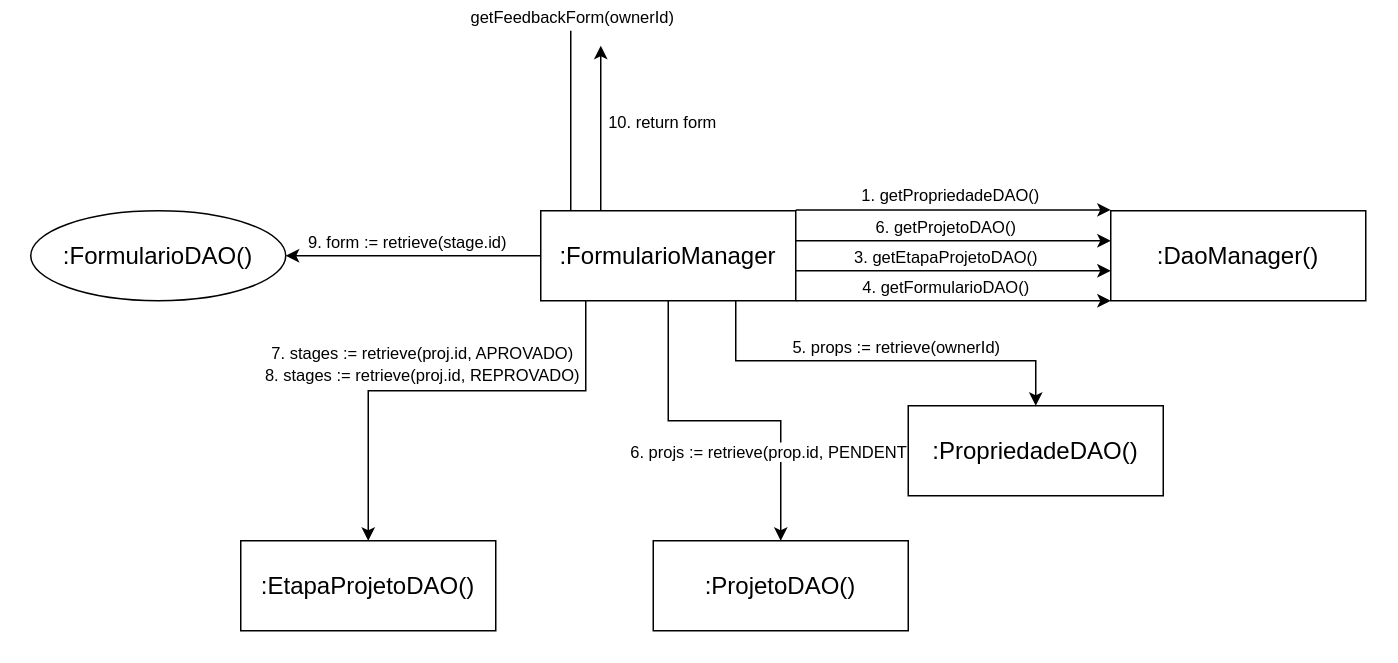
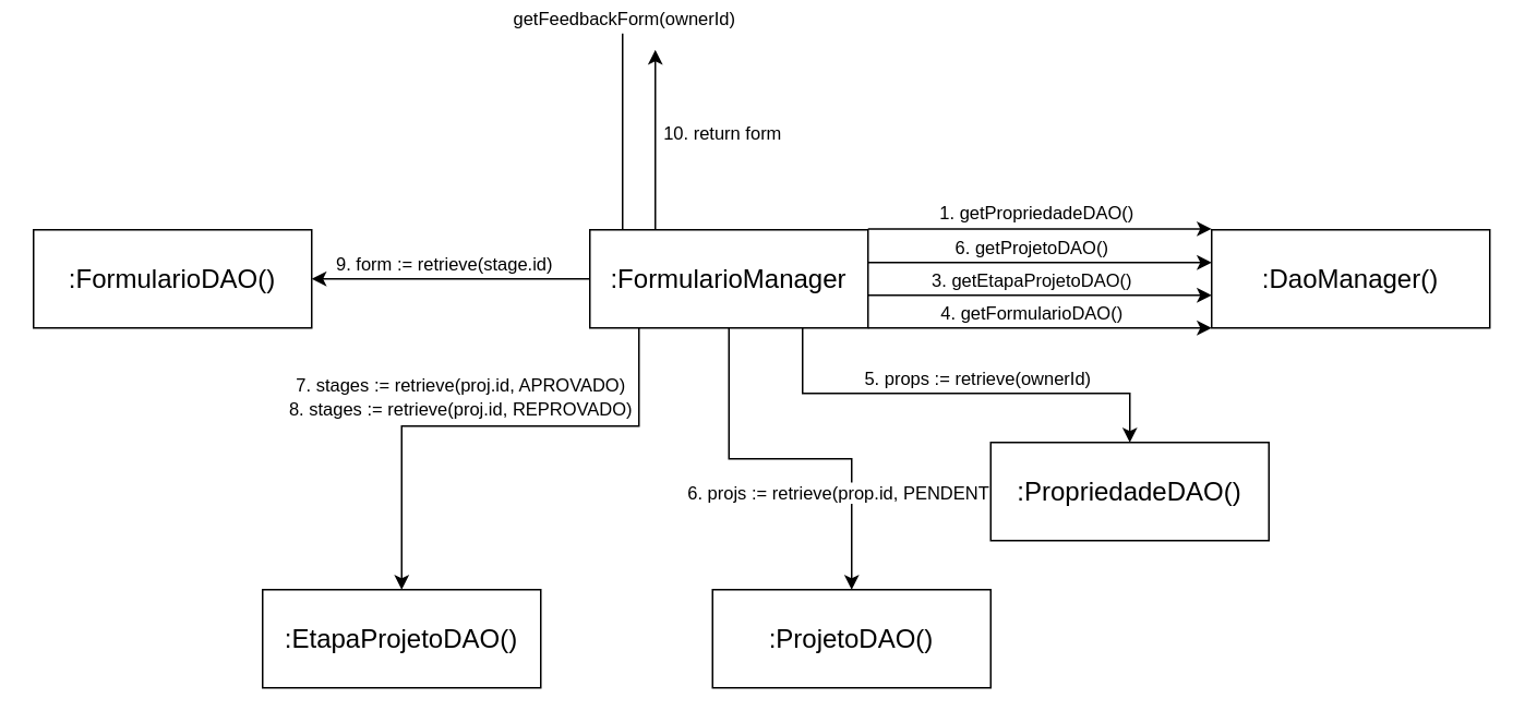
  <mxCell id="0" />
  <mxCell id="1" parent="0" />
  <mxCell id="2" style="edgeStyle=none;curved=1;rounded=0;orthogonalLoop=1;jettySize=auto;html=1;exitX=0.5;exitY=0;exitDx=0;exitDy=0;fontSize=12;startSize=8;endSize=8;endArrow=none;endFill=0;" parent="1" edge="1"><mxGeometry relative="1" as="geometry"><mxPoint x="380" y="140" as="sourcePoint" /><mxPoint x="380" y="20" as="targetPoint" /></mxGeometry></mxCell>
  <mxCell id="3" value="getFeedbackForm(ownerId)" style="edgeLabel;html=1;align=center;verticalAlign=middle;resizable=0;points=[];" vertex="1" connectable="0" parent="2"><mxGeometry x="0.333" y="2" relative="1" as="geometry"><mxPoint x="2" y="-50" as="offset" /></mxGeometry></mxCell>
  <mxCell id="4" style="edgeStyle=orthogonalEdgeStyle;rounded=0;orthogonalLoop=1;jettySize=auto;html=1;" edge="1" parent="1"><mxGeometry relative="1" as="geometry"><mxPoint x="530" y="139.43" as="sourcePoint" /><mxPoint x="740" y="139.43" as="targetPoint" /></mxGeometry></mxCell>
  <mxCell id="5" value="1. getPropriedadeDAO()" style="edgeLabel;html=1;align=center;verticalAlign=middle;resizable=0;points=[];" vertex="1" connectable="0" parent="4"><mxGeometry x="-0.026" y="1" relative="1" as="geometry"><mxPoint y="-9" as="offset" /></mxGeometry></mxCell>
  <mxCell id="6" style="edgeStyle=orthogonalEdgeStyle;rounded=0;orthogonalLoop=1;jettySize=auto;html=1;" edge="1" parent="1" source="18" target="19"><mxGeometry relative="1" as="geometry"><Array as="points"><mxPoint x="490" y="240" /><mxPoint x="690" y="240" /></Array></mxGeometry></mxCell>
  <mxCell id="7" value="5. props := retrieve(ownerId)" style="edgeLabel;html=1;align=center;verticalAlign=middle;resizable=0;points=[];" vertex="1" connectable="0" parent="6"><mxGeometry x="0.08" relative="1" as="geometry"><mxPoint y="-10" as="offset" /></mxGeometry></mxCell>
  <mxCell id="8" style="edgeStyle=orthogonalEdgeStyle;rounded=0;orthogonalLoop=1;jettySize=auto;html=1;entryX=0;entryY=0.5;entryDx=0;entryDy=0;" edge="1" parent="1"><mxGeometry relative="1" as="geometry"><mxPoint x="740" y="160" as="targetPoint" /><mxPoint x="530" y="160" as="sourcePoint" /></mxGeometry></mxCell>
  <mxCell id="9" style="edgeStyle=orthogonalEdgeStyle;rounded=0;orthogonalLoop=1;jettySize=auto;html=1;entryX=0;entryY=1;entryDx=0;entryDy=0;" edge="1" parent="1"><mxGeometry relative="1" as="geometry"><mxPoint x="530" y="180.03" as="sourcePoint" /><mxPoint x="740" y="180.03" as="targetPoint" /><Array as="points"><mxPoint x="690" y="180.03" /><mxPoint x="690" y="180.03" /></Array></mxGeometry></mxCell>
  <mxCell id="10" style="edgeStyle=orthogonalEdgeStyle;rounded=0;orthogonalLoop=1;jettySize=auto;html=1;" edge="1" parent="1" source="18" target="23"><mxGeometry relative="1" as="geometry" /></mxCell>
  <mxCell id="11" value="6. projs := retrieve(prop.id, PENDENTE) *" style="edgeLabel;html=1;align=center;verticalAlign=middle;resizable=0;points=[];" vertex="1" connectable="0" parent="10"><mxGeometry x="0.441" y="-2" relative="1" as="geometry"><mxPoint x="2" y="6" as="offset" /></mxGeometry></mxCell>
  <mxCell id="12" style="edgeStyle=orthogonalEdgeStyle;rounded=0;orthogonalLoop=1;jettySize=auto;html=1;" edge="1" parent="1" source="18" target="24"><mxGeometry relative="1" as="geometry"><Array as="points"><mxPoint x="390" y="260" /><mxPoint x="245" y="260" /></Array></mxGeometry></mxCell>
  <mxCell id="13" value="7. stages := retrieve(proj.id, APROVADO)" style="edgeLabel;html=1;align=center;verticalAlign=middle;resizable=0;points=[];" vertex="1" connectable="0" parent="12"><mxGeometry x="-0.088" y="-2" relative="1" as="geometry"><mxPoint x="-31" y="-24" as="offset" /></mxGeometry></mxCell>
  <mxCell id="14" style="edgeStyle=orthogonalEdgeStyle;rounded=0;orthogonalLoop=1;jettySize=auto;html=1;entryX=0;entryY=1;entryDx=0;entryDy=0;" edge="1" parent="1" source="18" target="20"><mxGeometry relative="1" as="geometry"><Array as="points"><mxPoint x="690" y="200" /><mxPoint x="690" y="200" /></Array></mxGeometry></mxCell>
  <mxCell id="15" style="edgeStyle=orthogonalEdgeStyle;rounded=0;orthogonalLoop=1;jettySize=auto;html=1;" edge="1" parent="1" source="18" target="27"><mxGeometry relative="1" as="geometry" /></mxCell>
  <mxCell id="16" value="9. form := retrieve(stage.id)" style="edgeLabel;html=1;align=center;verticalAlign=middle;resizable=0;points=[];" vertex="1" connectable="0" parent="15"><mxGeometry x="-0.066" y="1" relative="1" as="geometry"><mxPoint x="-11" y="-11" as="offset" /></mxGeometry></mxCell>
  <mxCell id="17" style="edgeStyle=orthogonalEdgeStyle;rounded=0;orthogonalLoop=1;jettySize=auto;html=1;" edge="1" parent="1"><mxGeometry relative="1" as="geometry"><mxPoint x="400" y="30" as="targetPoint" /><mxPoint x="400.029" y="140" as="sourcePoint" /></mxGeometry></mxCell>
  <mxCell id="18" value=":FormularioManager" style="rounded=0;whiteSpace=wrap;html=1;fontSize=16;" parent="1" vertex="1"><mxGeometry x="360" y="140" width="170" height="60" as="geometry" /></mxCell>
  <mxCell id="19" value=":PropriedadeDAO()" style="rounded=0;whiteSpace=wrap;html=1;fontSize=16;" parent="1" vertex="1"><mxGeometry x="605" y="270" width="170" height="60" as="geometry" /></mxCell>
  <mxCell id="20" value=":DaoManager()" style="rounded=0;whiteSpace=wrap;html=1;fontSize=16;" vertex="1" parent="1"><mxGeometry x="740" y="140" width="170" height="60" as="geometry" /></mxCell>
  <mxCell id="21" value="6. getProjetoDAO()" style="edgeLabel;html=1;align=center;verticalAlign=middle;resizable=0;points=[];" vertex="1" connectable="0" parent="1"><mxGeometry x="629.996" y="150" as="geometry" /></mxCell>
  <mxCell id="22" value="3. getEtapaProjetoDAO()" style="edgeLabel;html=1;align=center;verticalAlign=middle;resizable=0;points=[];" vertex="1" connectable="0" parent="1"><mxGeometry x="629.999" y="170" as="geometry" /></mxCell>
  <mxCell id="23" value=":ProjetoDAO()" style="rounded=0;whiteSpace=wrap;html=1;fontSize=16;" vertex="1" parent="1"><mxGeometry x="435" y="360" width="170" height="60" as="geometry" /></mxCell>
  <mxCell id="24" value=":EtapaProjetoDAO()" style="rounded=0;whiteSpace=wrap;html=1;fontSize=16;" vertex="1" parent="1"><mxGeometry x="160" y="360" width="170" height="60" as="geometry" /></mxCell>
  <mxCell id="25" value="8. stages := retrieve(proj.id, REPROVADO)" style="edgeLabel;html=1;align=center;verticalAlign=middle;resizable=0;points=[];" vertex="1" connectable="0" parent="1"><mxGeometry x="280.001" y="249.999" as="geometry" /></mxCell>
  <mxCell id="26" value="4. getFormularioDAO()" style="edgeLabel;html=1;align=center;verticalAlign=middle;resizable=0;points=[];" vertex="1" connectable="0" parent="1"><mxGeometry x="629.999" y="190" as="geometry" /></mxCell>
- <mxCell id="27" value=":FormularioDAO()" style="ellipse;whiteSpace=wrap;html=1;fontSize=16;" vertex="1" parent="1"><mxGeometry x="20" y="140" width="170" height="60" as="geometry" /></mxCell>
+ <mxCell id="27" value=":FormularioDAO()" style="rounded=0;whiteSpace=wrap;html=1;fontSize=16;" vertex="1" parent="1"><mxGeometry x="20" y="140" width="170" height="60" as="geometry" /></mxCell>
  <mxCell id="28" value="10. return form" style="edgeLabel;html=1;align=center;verticalAlign=middle;resizable=0;points=[];" vertex="1" connectable="0" parent="1"><mxGeometry x="440.001" y="80" as="geometry" /></mxCell>
